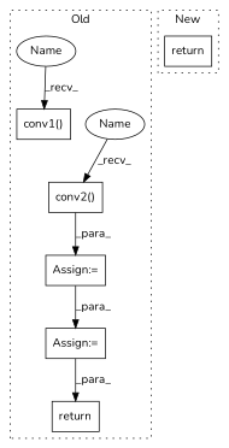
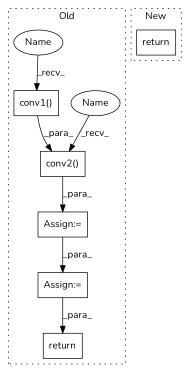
  digraph {
    fontname=Nunito
    node [a=75 l="11,1" shape=box fontname=Nunito]
    edge [fontname=Nunito]
    n1 [label="conv2()" s="1055,1067"]
    n2 [a=68 l=3 label="Assign:=" s=1164]
    n3 [a=93 l=7 label=return s=1299]
    n4 [a=68 l=3 label="Assign:=" s=1080]
    n5 [label="conv1()" s="1007,1019"]
    n6 [a=87 l=4 label=Name s=1055 shape=ellipse]
    n7 [a=87 l=4 label=Name s=1007 shape=ellipse]
    n8 [a=93 l=7 label=return s=1451]
    subgraph cluster_1 {
      label=Old
      style=dotted
      n1
      n2
      n3
      n4
      n5
      n6
      n7
    }
    subgraph cluster_2 {
      label=New
      style=dotted
      n8
    }
    n1 -> n4 [label=_para_]
    n2 -> n3 [label=_para_]
    n4 -> n2 [label=_para_]
+   n5 -> n1 [label=_para_]
    n6 -> n1 [label=_recv_]
    n7 -> n5 [label=_recv_]
  }
